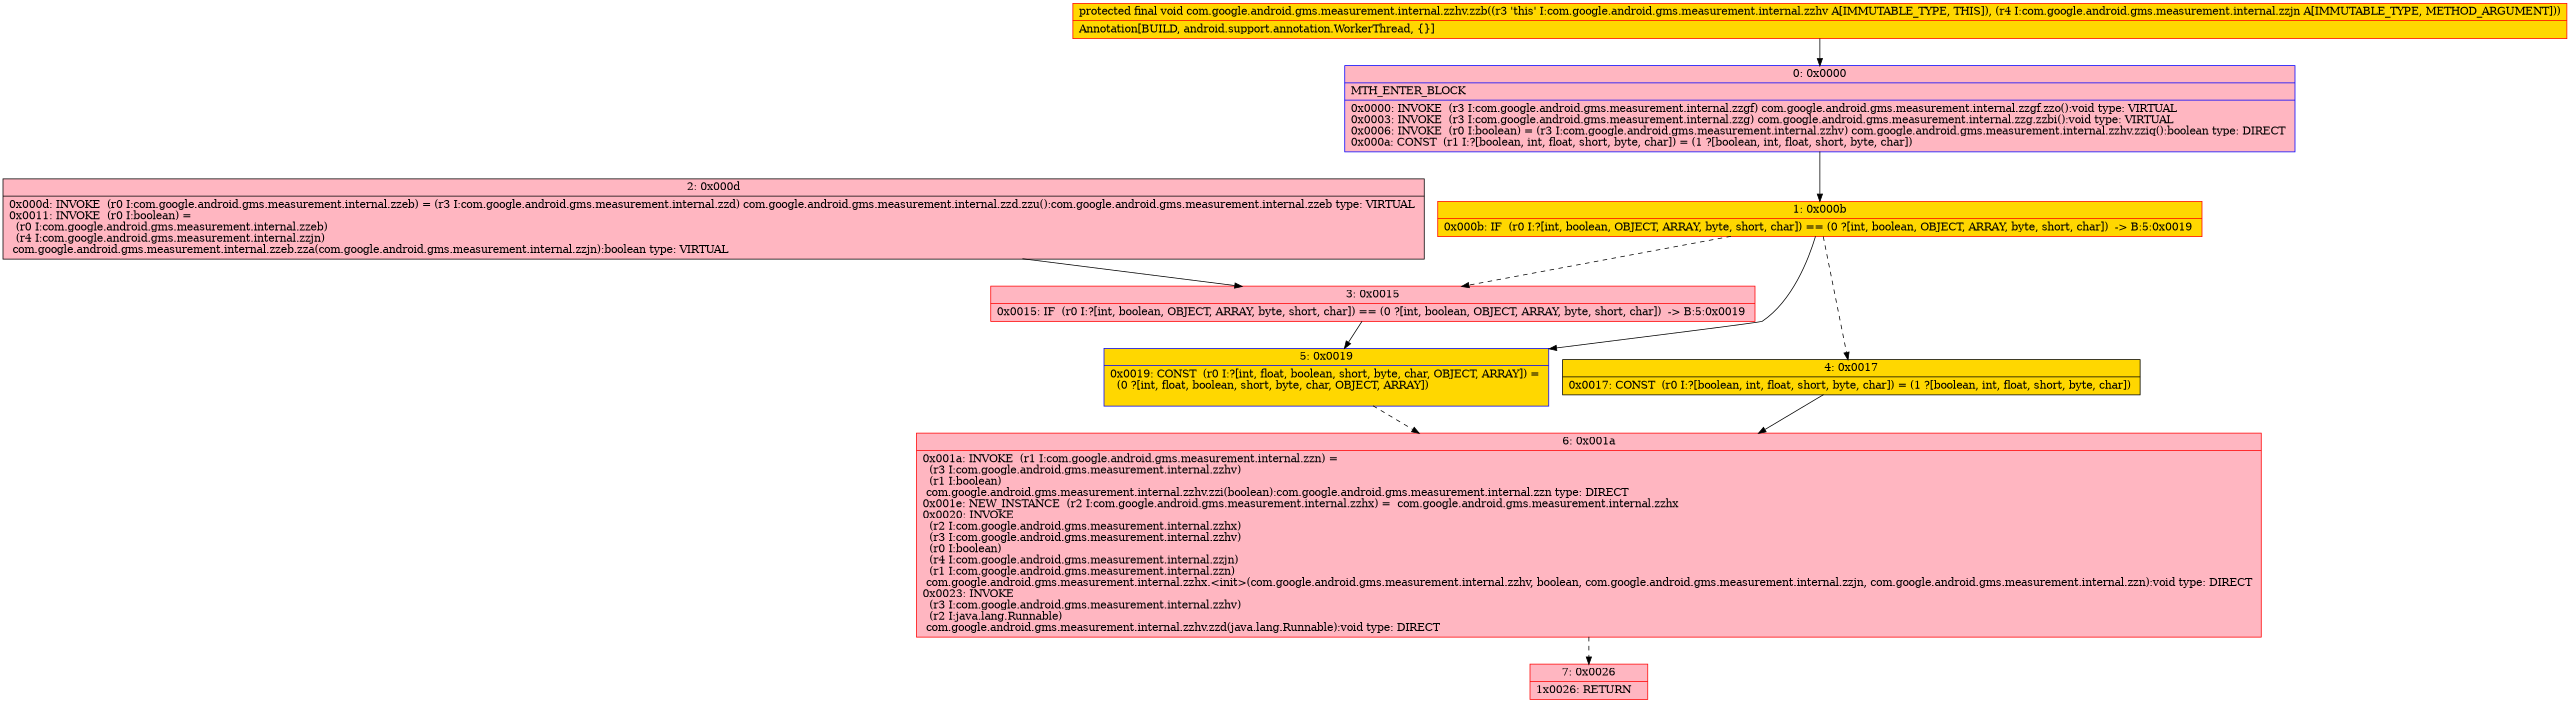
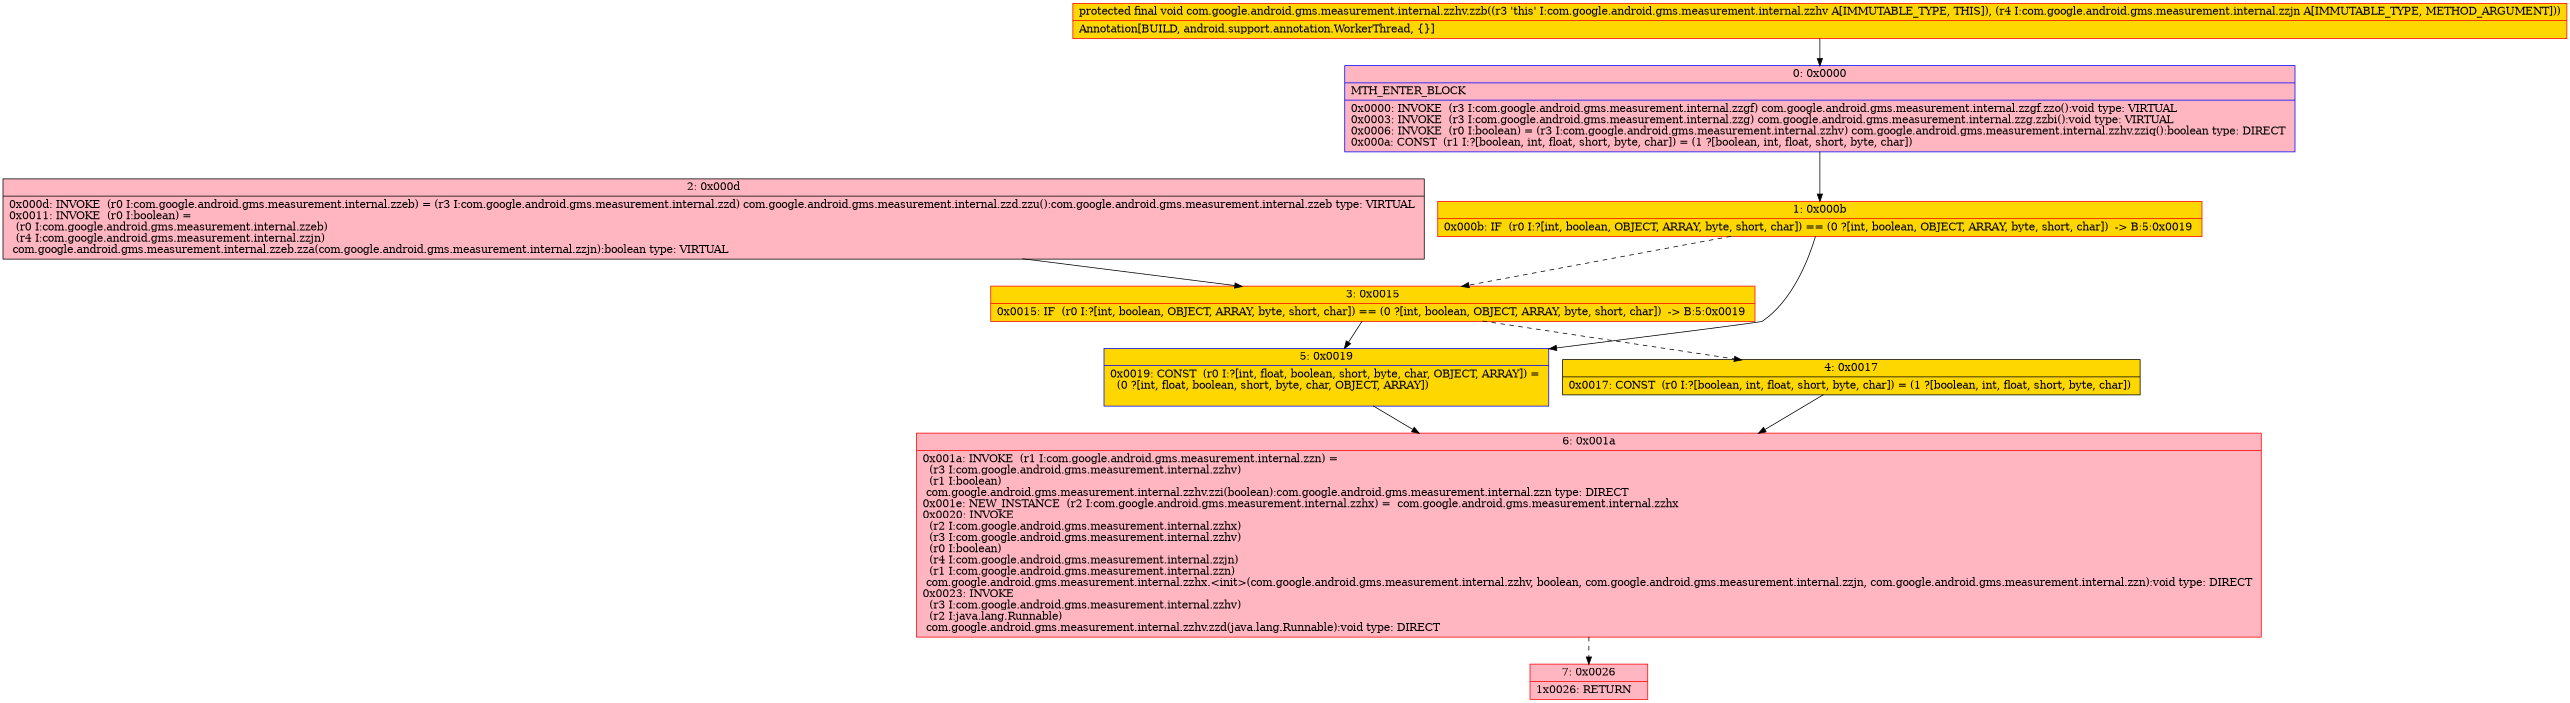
  digraph {
    node [color=red fillcolor=lightpink shape=record style=filled]
    n1 [color=blue label="{0\:\ 0x0000|MTH_ENTER_BLOCK\l|0x0000: INVOKE  (r3 I:com.google.android.gms.measurement.internal.zzgf) com.google.android.gms.measurement.internal.zzgf.zzo():void type: VIRTUAL \l0x0003: INVOKE  (r3 I:com.google.android.gms.measurement.internal.zzg) com.google.android.gms.measurement.internal.zzg.zzbi():void type: VIRTUAL \l0x0006: INVOKE  (r0 I:boolean) = (r3 I:com.google.android.gms.measurement.internal.zzhv) com.google.android.gms.measurement.internal.zzhv.zziq():boolean type: DIRECT \l0x000a: CONST  (r1 I:?[boolean, int, float, short, byte, char]) = (1 ?[boolean, int, float, short, byte, char]) \l}"]
    n2 [fillcolor=gold label="{1\:\ 0x000b|0x000b: IF  (r0 I:?[int, boolean, OBJECT, ARRAY, byte, short, char]) == (0 ?[int, boolean, OBJECT, ARRAY, byte, short, char])  \-\> B:5:0x0019 \l}"]
    n3 [color=blue fillcolor=gold label="{5\:\ 0x0019|0x0019: CONST  (r0 I:?[int, float, boolean, short, byte, char, OBJECT, ARRAY]) = \l  (0 ?[int, float, boolean, short, byte, char, OBJECT, ARRAY])\l \l}"]
-   n4 [label="{3\:\ 0x0015|0x0015: IF  (r0 I:?[int, boolean, OBJECT, ARRAY, byte, short, char]) == (0 ?[int, boolean, OBJECT, ARRAY, byte, short, char])  \-\> B:5:0x0019 \l}"]
+   n4 [fillcolor=gold label="{3\:\ 0x0015|0x0015: IF  (r0 I:?[int, boolean, OBJECT, ARRAY, byte, short, char]) == (0 ?[int, boolean, OBJECT, ARRAY, byte, short, char])  \-\> B:5:0x0019 \l}"]
    n5 [color=black label="{2\:\ 0x000d|0x000d: INVOKE  (r0 I:com.google.android.gms.measurement.internal.zzeb) = (r3 I:com.google.android.gms.measurement.internal.zzd) com.google.android.gms.measurement.internal.zzd.zzu():com.google.android.gms.measurement.internal.zzeb type: VIRTUAL \l0x0011: INVOKE  (r0 I:boolean) = \l  (r0 I:com.google.android.gms.measurement.internal.zzeb)\l  (r4 I:com.google.android.gms.measurement.internal.zzjn)\l com.google.android.gms.measurement.internal.zzeb.zza(com.google.android.gms.measurement.internal.zzjn):boolean type: VIRTUAL \l}"]
    n6 [label="{6\:\ 0x001a|0x001a: INVOKE  (r1 I:com.google.android.gms.measurement.internal.zzn) = \l  (r3 I:com.google.android.gms.measurement.internal.zzhv)\l  (r1 I:boolean)\l com.google.android.gms.measurement.internal.zzhv.zzi(boolean):com.google.android.gms.measurement.internal.zzn type: DIRECT \l0x001e: NEW_INSTANCE  (r2 I:com.google.android.gms.measurement.internal.zzhx) =  com.google.android.gms.measurement.internal.zzhx \l0x0020: INVOKE  \l  (r2 I:com.google.android.gms.measurement.internal.zzhx)\l  (r3 I:com.google.android.gms.measurement.internal.zzhv)\l  (r0 I:boolean)\l  (r4 I:com.google.android.gms.measurement.internal.zzjn)\l  (r1 I:com.google.android.gms.measurement.internal.zzn)\l com.google.android.gms.measurement.internal.zzhx.\<init\>(com.google.android.gms.measurement.internal.zzhv, boolean, com.google.android.gms.measurement.internal.zzjn, com.google.android.gms.measurement.internal.zzn):void type: DIRECT \l0x0023: INVOKE  \l  (r3 I:com.google.android.gms.measurement.internal.zzhv)\l  (r2 I:java.lang.Runnable)\l com.google.android.gms.measurement.internal.zzhv.zzd(java.lang.Runnable):void type: DIRECT \l}"]
    n7 [color=black fillcolor=gold label="{4\:\ 0x0017|0x0017: CONST  (r0 I:?[boolean, int, float, short, byte, char]) = (1 ?[boolean, int, float, short, byte, char]) \l}"]
    n8 [label="{7\:\ 0x0026|1x0026: RETURN   \l}"]
    n9 [fillcolor=gold label="{protected final void com.google.android.gms.measurement.internal.zzhv.zzb((r3 'this' I:com.google.android.gms.measurement.internal.zzhv A[IMMUTABLE_TYPE, THIS]), (r4 I:com.google.android.gms.measurement.internal.zzjn A[IMMUTABLE_TYPE, METHOD_ARGUMENT]))  | Annotation[BUILD, android.support.annotation.WorkerThread, \{\}]\l}"]
    n1 -> n2
    n2 -> n3
    n2 -> n4 [style=dashed]
-   n3 -> n6 [style=dashed]
+   n3 -> n6
    n4 -> n3
-   n2 -> n7 [style=dashed]
+   n4 -> n7 [style=dashed]
    n5 -> n4
    n6 -> n8 [style=dashed]
    n7 -> n6
    n9 -> n1
  }
